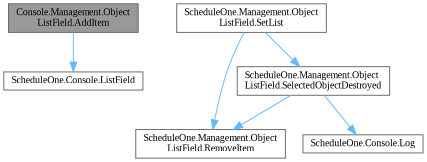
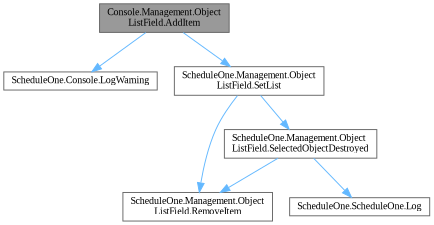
  digraph {
    fontname="Liberation Serif"
    rankdir=TB
    node [color=grey40 fillcolor=white fontname="Liberation Serif" fontsize=10 shape=box style=filled]
    edge [color=steelblue1 fontname="Liberation Serif" fontsize=10 labelfontname=Helvetica labelfontsize=10 style=solid]
    n1 [color=gray40 fillcolor=grey60 fontcolor=black height=0.2 label="Console.Management.Object\lListField.AddItem" width=0.4]
-   n2 [height=0.2 label="ScheduleOne.Console.ListField" width=0.4]
+   n2 [height=0.2 label="ScheduleOne.Console.LogWarning" width=0.4]
    n3 [height=0.2 label="ScheduleOne.Management.Object\lListField.SetList" width=0.4]
    n4 [height=0.2 label="ScheduleOne.Management.Object\lListField.SelectedObjectDestroyed" width=0.4]
    n5 [height=0.2 label="ScheduleOne.Management.Object\lListField.RemoveItem" width=0.4]
-   n6 [height=0.2 label="ScheduleOne.Console.Log" width=0.4]
+   n6 [height=0.2 label="ScheduleOne.ScheduleOne.Log" width=0.4]
    n1 -> n2
+   n1 -> n3
    n3 -> n4
    n3 -> n5
    n4 -> n5
    n4 -> n6
  }
